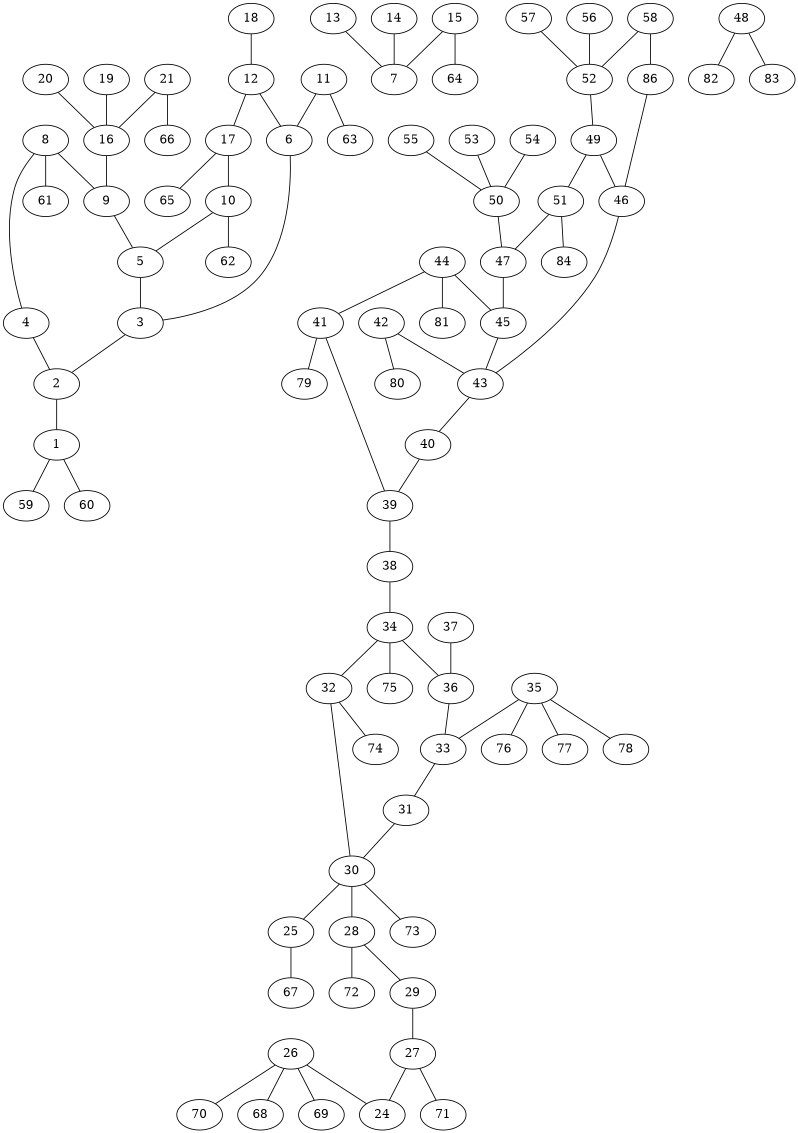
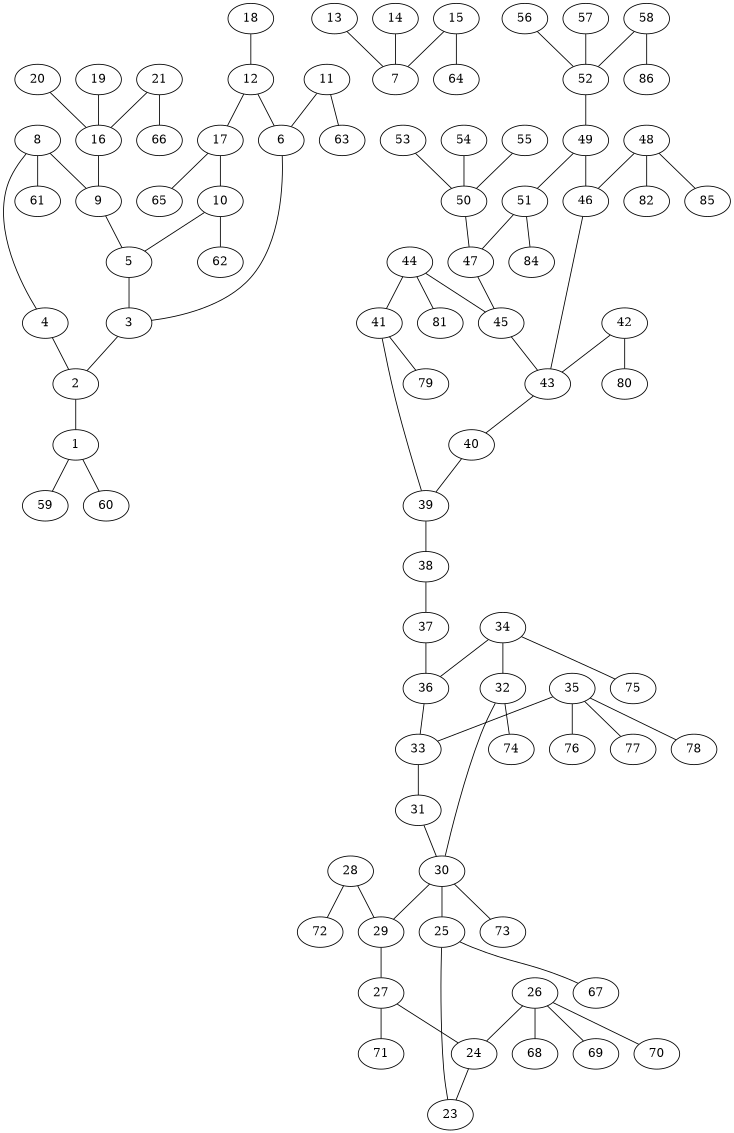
  graph {
    node [chem=C]
    edge [valence=1]
    1 [chem=N]
    59 [chem=H]
    60 [chem=H]
    2
    3
    4
    5
    6
    7 [chem=S]
    8
    9
    61 [chem=H]
    10
    62 [chem=H]
    11 [chem=O]
    63 [chem=H]
    12
    17
    65 [chem=H]
    13 [chem=O]
    14 [chem=O]
    15 [chem=O]
    64 [chem=H]
    16 [chem=S]
    18 [chem=N]
    19 [chem=O]
    20 [chem=O]
    21 [chem=O]
    66 [chem=H]
    24
+   23
    25
    67 [chem=H]
    26
    68 [chem=H]
    69 [chem=H]
    70 [chem=H]
    27
    71 [chem=H]
    28
    29
    72 [chem=H]
    30
    73 [chem=H]
    31
    32
    74 [chem=H]
    33
    34
    36
    75 [chem=H]
    35
    76 [chem=H]
    77 [chem=H]
    78 [chem=H]
    37 [chem=N]
    38 [chem=N]
    39
    40
    41
    79 [chem=H]
    42 [chem=O]
    80 [chem=H]
    43
    44
    45
    81 [chem=H]
    46
    47
    48 [chem=N]
    82 [chem=H]
-   83 [chem=H]
+   83 [chem=H label=85]
    49
    51
    84 [chem=H]
    50 [chem=S]
    52 [chem=S]
    53 [chem=O]
    54 [chem=O]
    55 [chem=O]
    56 [chem=O]
    57 [chem=O]
    58 [chem=O]
    86 [chem=H]
    1 -- 59
    1 -- 60
    2 -- 1
    3 -- 2 [valence=2]
    4 -- 2
    5 -- 3
    6 -- 3
    8 -- 4 [valence=2]
    8 -- 9
    8 -- 61
    9 -- 5 [valence=2]
    10 -- 5
    10 -- 62
    11 -- 6
    11 -- 63
    12 -- 6 [valence=2]
    12 -- 17
    17 -- 10 [valence=2]
    17 -- 65
    13 -- 7 [valence=2]
    14 -- 7 [valence=2]
    15 -- 7
    15 -- 64
    16 -- 9
    18 -- 12
    19 -- 16 [valence=2]
    20 -- 16 [valence=2]
    21 -- 16
    21 -- 66
+   24 -- 23 [valence=2]
+   25 -- 23
    25 -- 67
    26 -- 24
    26 -- 68
    26 -- 69
    26 -- 70
    27 -- 24
    27 -- 71
    28 -- 29
    28 -- 72
    29 -- 27 [valence=2]
    30 -- 25 [valence=2]
-   30 -- 28
+   30 -- 29
    30 -- 73
    31 -- 30 [valence=2]
    32 -- 30
    32 -- 74
    33 -- 31
    34 -- 32 [valence=2]
    34 -- 36
    34 -- 75
    36 -- 33 [valence=2]
    35 -- 33
    35 -- 76
    35 -- 77
    35 -- 78
    37 -- 36
-   38 -- 34 [valence=2]
+   38 -- 37 [valence=2]
    39 -- 38
    40 -- 39 [valence=2]
    41 -- 39
    41 -- 79
    42 -- 80
    42 -- 43
    43 -- 40
    44 -- 41 [valence=2]
    44 -- 45
    44 -- 81
    45 -- 43 [valence=2]
    46 -- 43
    47 -- 45
-   86 -- 46
+   48 -- 46
    48 -- 82
    48 -- 83
    49 -- 46 [valence=2]
    49 -- 51
    51 -- 47 [valence=2]
    51 -- 84
    50 -- 47
    52 -- 49
    53 -- 50 [valence=2]
    54 -- 50 [valence=2]
    55 -- 50
    56 -- 52 [valence=2]
    57 -- 52 [valence=2]
    58 -- 52
    58 -- 86
  }
